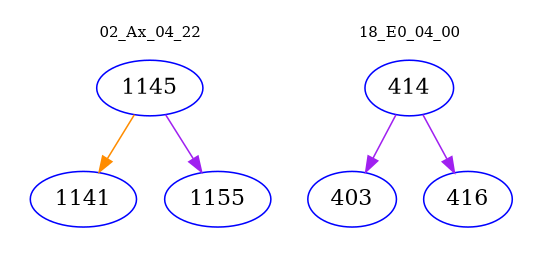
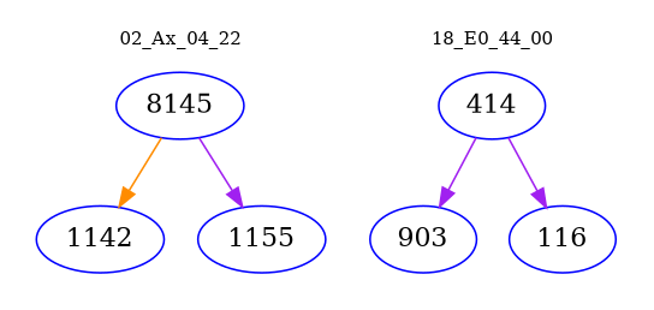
  digraph {
    node [color=blue]
    edge [color=purple]
-   n1 [label=1145]
-   n2 [label=1141]
+   n1 [label=8145]
+   n2 [label=1142]
    n3 [label=1155]
    n4 [label=414]
-   n5 [label=403]
-   n6 [label=416]
+   n5 [label=903]
+   n6 [label=116]
    subgraph cluster_1 {
      color=white
      fontsize=10
      label="02_Ax_04_22"
      n1
      n2
      n3
    }
    subgraph cluster_2 {
      color=white
      fontsize=10
-     label="18_E0_04_00"
+     label="18_E0_44_00"
      n4
      n5
      n6
    }
    n1 -> n2 [color=darkorange]
    n1 -> n3
    n4 -> n5
    n4 -> n6
  }
